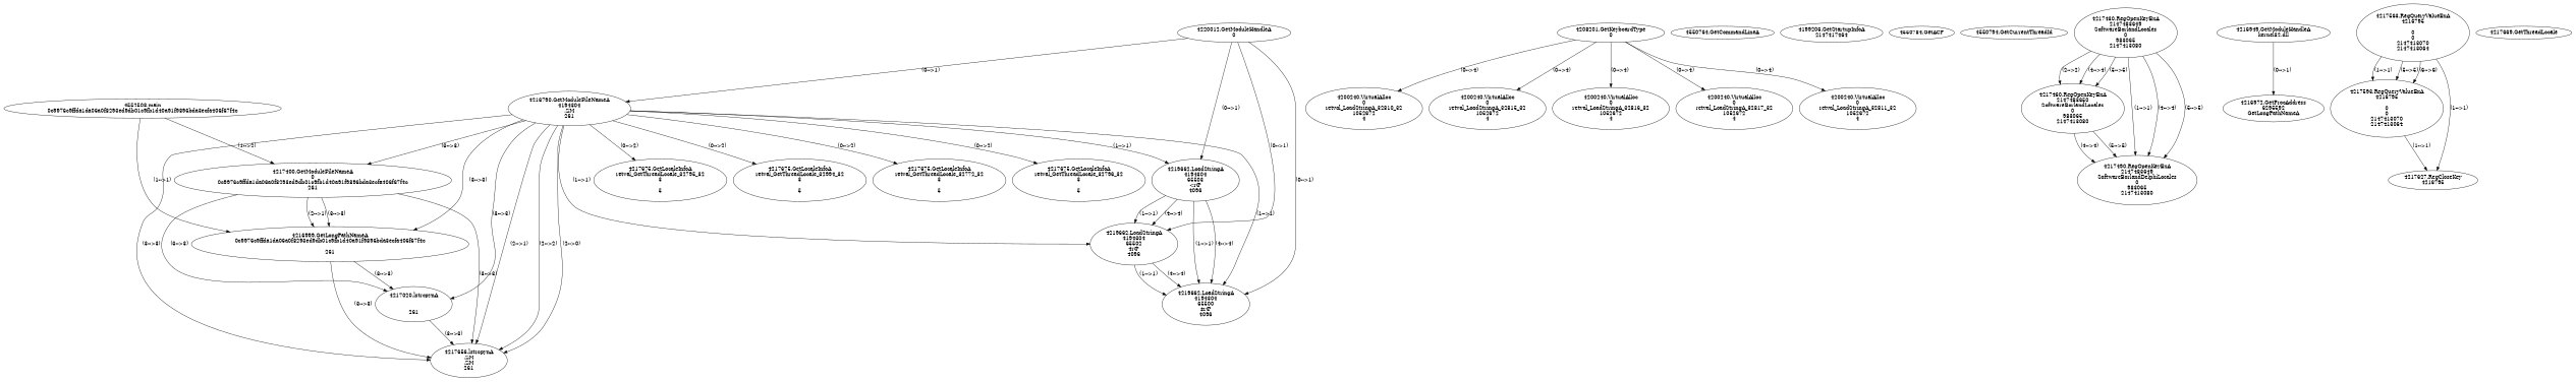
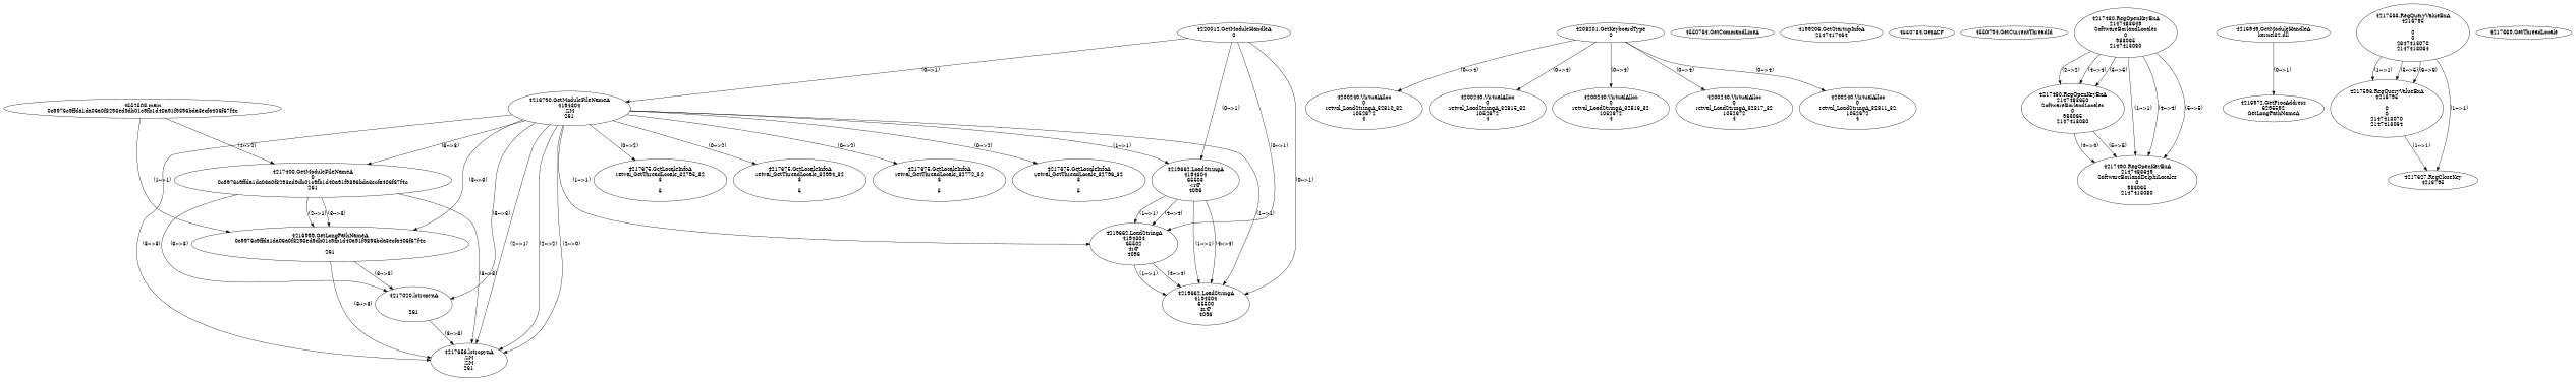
  digraph {
    n1 [label="4552508.main\n0c9976c9ffda1da06a0f8293ed9db01c9fb1d40a91f9896bda3ecfa406f67f4c"]
    n2 [label="4217400.GetModuleFileNameA\n0\n0c9976c9ffda1da06a0f8293ed9db01c9fb1d40a91f9896bda3ecfa406f67f4c\n261"]
    n3 [label="4216999.GetLongPathNameA\n0c9976c9ffda1da06a0f8293ed9db01c9fb1d40a91f9896bda3ecfa406f67f4c\n\n261"]
    n4 [label="4217020.lstrcpynA\n\n\n261"]
    n5 [label="4217656.lstrcpynA\n.ZM\n.ZM\n261"]
    n6 [label="4220012.GetModuleHandleA\n0"]
    n7 [label="4216790.GetModuleFileNameA\n4194304\n.ZM\n261"]
    n8 [label="4219662.LoadStringA\n4194304\n65503\n<r@\n4096"]
    n9 [label="4219662.LoadStringA\n4194304\n65502\n4r@\n4096"]
    n10 [label="4219662.LoadStringA\n4194304\n65500\n$r@\n4096"]
    n11 [label="4217675.GetLocaleInfoA\nretval_GetThreadLocale_32795_32\n3\n\n5"]
    n12 [label="4217675.GetLocaleInfoA\nretval_GetThreadLocale_32994_32\n3\n\n5"]
    n13 [label="4217675.GetLocaleInfoA\nretval_GetThreadLocale_32772_32\n3\n\n5"]
    n14 [label="4217675.GetLocaleInfoA\nretval_GetThreadLocale_32796_32\n3\n\n5"]
    n15 [label="4208201.GetKeyboardType\n0"]
    n16 [label="4200240.VirtualAlloc\n0\nretval_LoadStringA_32810_32\n1052672\n4"]
    n17 [label="4200240.VirtualAlloc\n0\nretval_LoadStringA_32815_32\n1052672\n4"]
    n18 [label="4200240.VirtualAlloc\n0\nretval_LoadStringA_32816_32\n1052672\n4"]
    n19 [label="4200240.VirtualAlloc\n0\nretval_LoadStringA_32817_32\n1052672\n4"]
    n20 [label="4200240.VirtualAlloc\n0\nretval_LoadStringA_32811_32\n1052672\n4"]
    n21 [label="4550764.GetCommandLineA\n"]
    n22 [label="4199206.GetStartupInfoA\n2147417464"]
    n23 [label="4550784.GetACP\n"]
    n24 [label="4550794.GetCurrentThreadId\n"]
    n25 [label="4217430.RegOpenKeyExA\n2147483649\nSoftware\Borland\Locales\n0\n983065\n2147413080"]
    n26 [label="4217460.RegOpenKeyExA\n2147483650\nSoftware\Borland\Locales\n0\n983065\n2147413080"]
    n27 [label="4217490.RegOpenKeyExA\n2147483649\nSoftware\Borland\Delphi\Locales\n0\n983065\n2147413080"]
    n28 [label="4216949.GetModuleHandleA\nkernel32.dll"]
    n29 [label="4216972.GetProcAddress\n6295592\nGetLongPathNameA"]
-   n30 [label="4217563.RegQueryValueExA\n4216795\n\n0\n0\n2147413070\n2147413064"]
+   n30 [label="4217563.RegQueryValueExA\n4216795\n\n0\n0\n2647413070\n2147413064"]
    n31 [label="4217593.RegQueryValueExA\n4216795\n\n0\n0\n2147413070\n2147413064"]
    n32 [label="4217627.RegCloseKey\n4216795"]
    n33 [label="4217669.GetThreadLocale\n"]
    n1 -> n2 [label="(1-->2)"]
    n1 -> n3 [label="(1-->1)"]
    n2 -> n3 [label="(2-->1)"]
    n2 -> n3 [label="(3-->3)"]
    n2 -> n4 [label="(3-->3)"]
    n2 -> n5 [label="(3-->3)"]
    n3 -> n4 [label="(3-->3)"]
    n3 -> n5 [label="(3-->3)"]
    n4 -> n5 [label="(3-->3)"]
    n6 -> n7 [label="(0-->1)"]
    n6 -> n8 [label="(0-->1)"]
    n6 -> n9 [label="(0-->1)"]
    n6 -> n10 [label="(0-->1)"]
    n7 -> n2 [label="(3-->3)"]
    n7 -> n3 [label="(3-->3)"]
    n7 -> n4 [label="(3-->3)"]
    n7 -> n5 [label="(2-->1)"]
    n7 -> n5 [label="(2-->2)"]
    n7 -> n5 [label="(3-->3)"]
    n7 -> n5 [label="(2-->0)"]
    n7 -> n8 [label="(1-->1)"]
    n7 -> n9 [label="(1-->1)"]
    n7 -> n10 [label="(1-->1)"]
    n7 -> n11 [label="(0-->2)"]
    n7 -> n12 [label="(0-->2)"]
    n7 -> n13 [label="(0-->2)"]
    n7 -> n14 [label="(0-->2)"]
    n8 -> n9 [label="(1-->1)"]
    n8 -> n9 [label="(4-->4)"]
    n8 -> n10 [label="(1-->1)"]
    n8 -> n10 [label="(4-->4)"]
    n9 -> n10 [label="(1-->1)"]
    n9 -> n10 [label="(4-->4)"]
    n15 -> n16 [label="(0-->4)"]
    n15 -> n17 [label="(0-->4)"]
    n15 -> n18 [label="(0-->4)"]
    n15 -> n19 [label="(0-->4)"]
    n15 -> n20 [label="(0-->4)"]
    n25 -> n26 [label="(2-->2)"]
    n25 -> n26 [label="(4-->4)"]
    n25 -> n26 [label="(5-->5)"]
    n25 -> n27 [label="(1-->1)"]
    n25 -> n27 [label="(4-->4)"]
    n25 -> n27 [label="(5-->5)"]
    n26 -> n27 [label="(4-->4)"]
    n26 -> n27 [label="(5-->5)"]
    n28 -> n29 [label="(0-->1)"]
    n30 -> n31 [label="(1-->1)"]
    n30 -> n31 [label="(5-->5)"]
    n30 -> n31 [label="(6-->6)"]
    n30 -> n32 [label="(1-->1)"]
    n31 -> n32 [label="(1-->1)"]
  }
